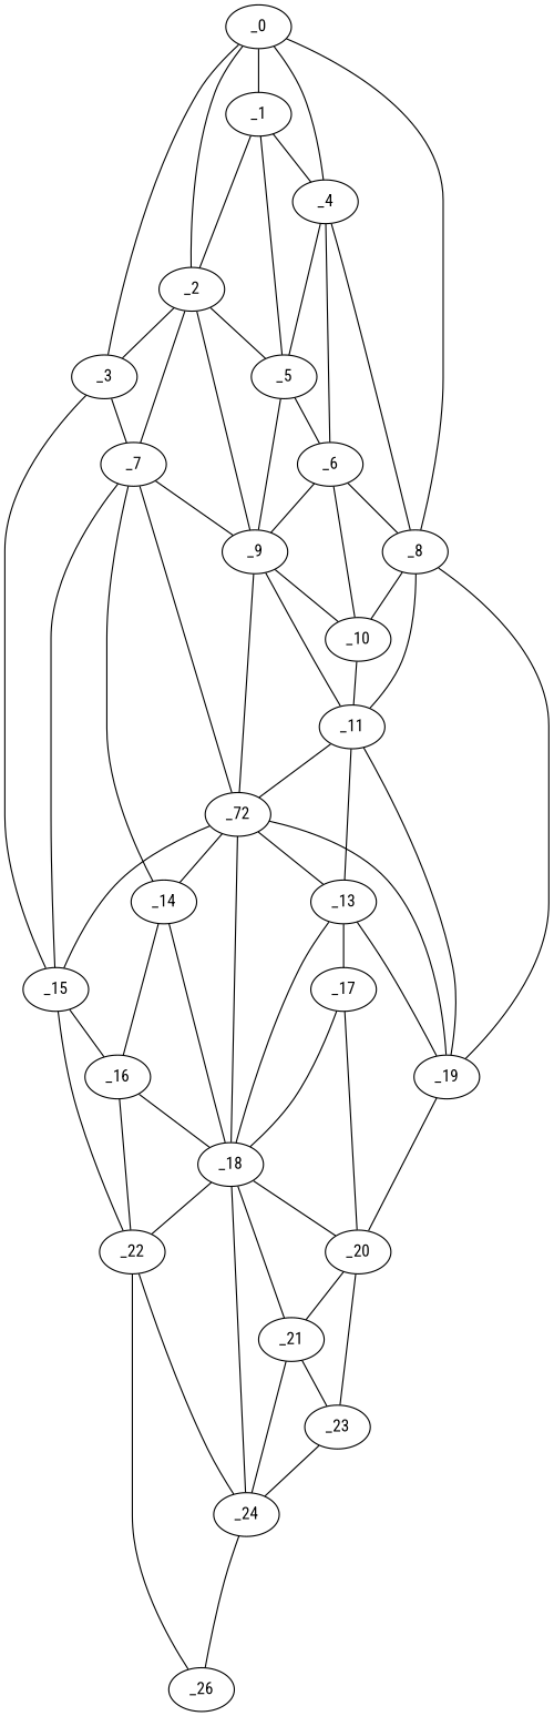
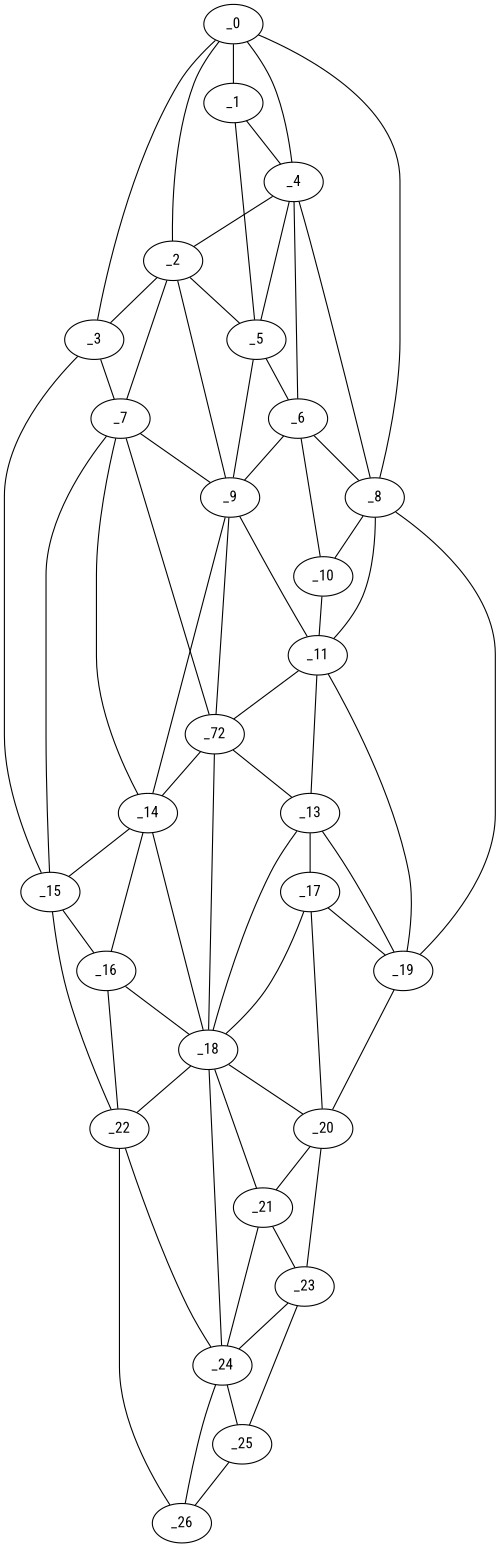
  graph {
    fontname="Roboto Condensed"
    node [fontname="Roboto Condensed" x=22 y=39]
    edge [fontname="Roboto Condensed" valence=2]
    _0 [x=4 y=38]
    _1 [x=16]
    _2 [y=77]
    _3 [y=86]
    _4 [x=39 y=32]
    _8 [x=50 y=30]
    _5 [x=40]
    _7 [x=48 y=79]
    _9 [x=50 y=44]
    _15 [x=71 y=101]
    _6 [x=45 y=33]
    _10 [x=52 y=35]
    _11 [x=58 y=32]
    _19 [x=82 y=28]
    n15 [label=_72 x=61 y=51]
    _14 [x=71 y=83]
    _16 [x=74 y=87]
    _22 [x=109 y=93]
    _13 [x=69 y=37]
    _20 [x=87 y=28]
    _18 [x=81 y=49]
    _24 [x=113 y=40]
    _26 [x=126 y=50]
    _17 [x=77 y=36]
    _21 [x=99 y=30]
    _23 [x=110 y=28]
+   _25 [x=126]
    _0 -- _1 [valence=1]
    _0 -- _2
    _0 -- _3 [valence=1]
    _0 -- _4
    _0 -- _8 [valence=1]
-   _1 -- _2
+   _4 -- _2
    _1 -- _4 [valence=1]
    _1 -- _5
    _2 -- _3
    _2 -- _5 [valence=1]
    _2 -- _7 [valence=1]
    _2 -- _9
    _3 -- _7
    _3 -- _15 [valence=1]
    _4 -- _8
    _4 -- _5
    _4 -- _6
    _8 -- _10 [valence=1]
    _8 -- _11
    _8 -- _19 [valence=1]
    _5 -- _9 [valence=1]
    _5 -- _6 [valence=1]
    _7 -- _9
    _7 -- _15
    _7 -- n15
    _7 -- _14 [valence=1]
-   _9 -- _10 [valence=1]
+   _9 -- _14 [valence=1]
    _9 -- _11
    _9 -- n15 [valence=1]
    _15 -- _16
    _15 -- _22 [valence=1]
    _6 -- _8
    _6 -- _9
    _6 -- _10
    _10 -- _11
    _11 -- _19 [valence=1]
    _11 -- n15
    _11 -- _13 [valence=1]
    _19 -- _20 [valence=1]
    n15 -- _14
    n15 -- _13
    n15 -- _18 [valence=1]
-   n15 -- _15
+   _14 -- _15
    _14 -- _16
    _14 -- _18
    _16 -- _22 [valence=1]
    _16 -- _18 [valence=1]
    _22 -- _24 [valence=1]
    _22 -- _26 [valence=1]
    _13 -- _19 [valence=1]
    _13 -- _18 [valence=1]
    _13 -- _17
    _20 -- _21
    _20 -- _23 [valence=1]
    _18 -- _22
    _18 -- _20 [valence=1]
    _18 -- _24 [valence=1]
    _18 -- _21
    _24 -- _26
-   n15 -- _19
+   _24 -- _25 [valence=1]
+   _17 -- _19
    _17 -- _20
    _17 -- _18
    _21 -- _24
    _21 -- _23
    _23 -- _24 [valence=1]
+   _23 -- _25 [valence=1]
+   _25 -- _26 [valence=1]
  }
